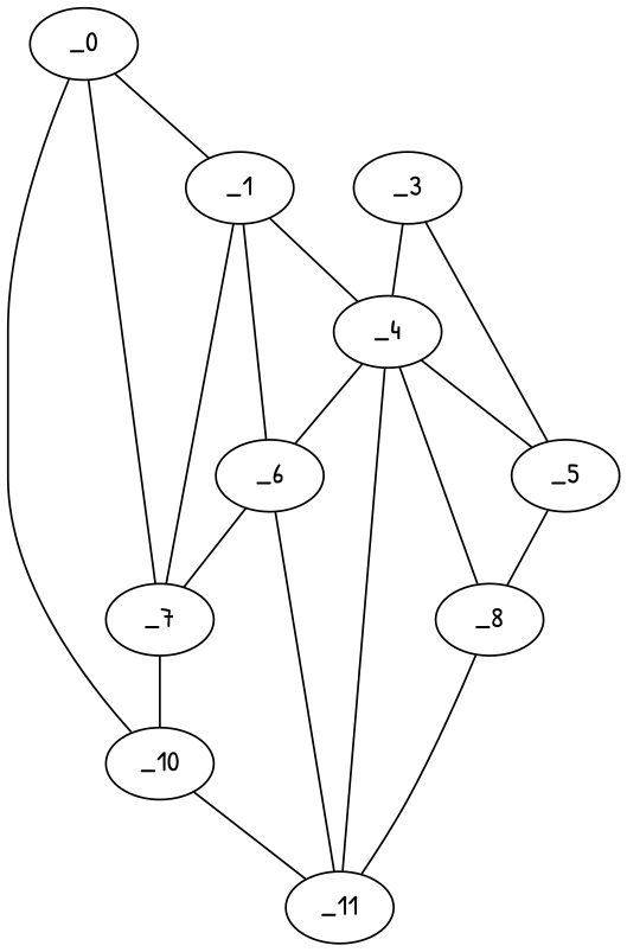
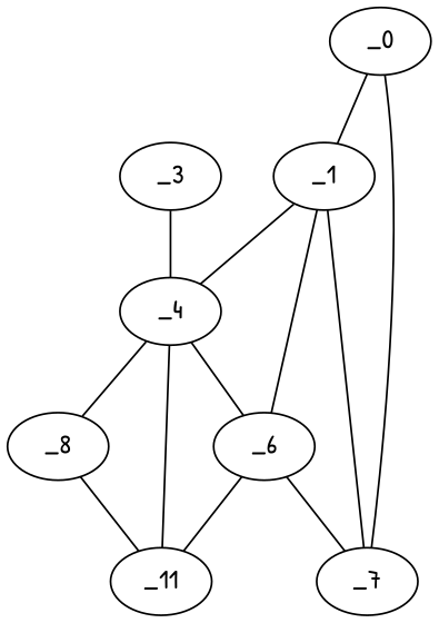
  graph {
    fontname="Patrick Hand"
    node [fontname="Patrick Hand" x=81 y=93]
    edge [fontname="Patrick Hand" valence=2]
    _0 [x=27 y=121]
    _1 [x=31]
    _7
-   _10 [x=96 y=122]
    _4 [x=75 y=27]
    _6 [y=90]
    _11 [x=100 y=94]
-   _5 [x=79 y=3]
    _8 [x=83 y=19]
    _3 [x=53 y=4]
    _0 -- _1 [valence=1]
    _0 -- _7
-   _0 -- _10 [valence=1]
    _1 -- _7
    _1 -- _4
    _1 -- _6
-   _7 -- _10
-   _10 -- _11 [valence=1]
    _4 -- _6
    _4 -- _11 [valence=1]
-   _4 -- _5 [valence=1]
    _4 -- _8 [valence=1]
    _6 -- _7
    _6 -- _11
-   _5 -- _8
    _8 -- _11
    _3 -- _4
-   _3 -- _5 [valence=1]
  }
